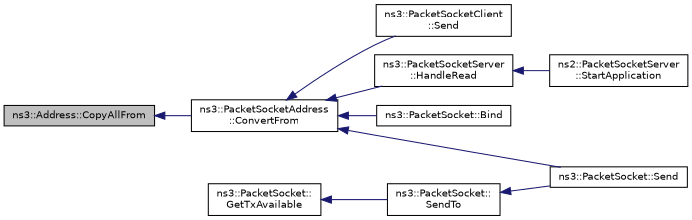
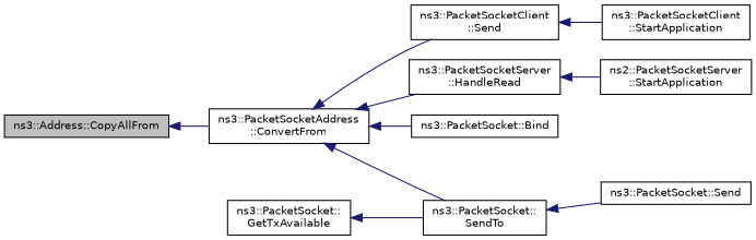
  digraph {
    rankdir=LR
    node [color=black fillcolor=white fontname=Helvetica fontsize=10 shape=record style=filled]
    edge [color=midnightblue dir=back fontname=Helvetica fontsize=10 labelfontname=Helvetica labelfontsize=10 style=solid]
    n1 [fillcolor=grey75 fontcolor=black height=0.2 label="ns3::Address::CopyAllFrom" width=0.4]
    n2 [height=0.2 label="ns3::PacketSocketAddress\l::ConvertFrom" width=0.4]
    n3 [height=0.2 label="ns3::PacketSocketClient\l::Send" width=0.4]
    n4 [height=0.2 label="ns3::PacketSocketServer\l::HandleRead" width=0.4]
    n5 [height=0.2 label="ns3::PacketSocket::Bind" width=0.4]
    n6 [height=0.2 label="ns3::PacketSocket::\lSendTo" width=0.4]
+   n7 [height=0.2 label="ns3::PacketSocketClient\l::StartApplication" width=0.4]
    n8 [height=0.2 label="ns2::PacketSocketServer\l::StartApplication" width=0.4]
    n9 [height=0.2 label="ns3::PacketSocket::\lGetTxAvailable" width=0.4]
    n10 [height=0.2 label="ns3::PacketSocket::Send" width=0.4]
    n1 -> n2
    n2 -> n3
    n2 -> n4
    n2 -> n5
-   n2 -> n10
+   n2 -> n6
+   n3 -> n7
    n4 -> n8
    n6 -> n10
    n9 -> n6
  }
